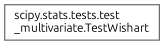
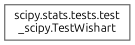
  digraph {
    rankdir=LR
    fontname=Ubuntu
-   n1 [color=grey40 fillcolor=white fontname=Ubuntu fontsize=10 height=0.2 label="scipy.stats.tests.test\l_multivariate.TestWishart" shape=box style=filled width=0.4]
+   n1 [color=grey40 fillcolor=white fontname=Ubuntu fontsize=10 height=0.2 label="scipy.stats.tests.test\l_scipy.TestWishart" shape=box style=filled width=0.4]
  }
